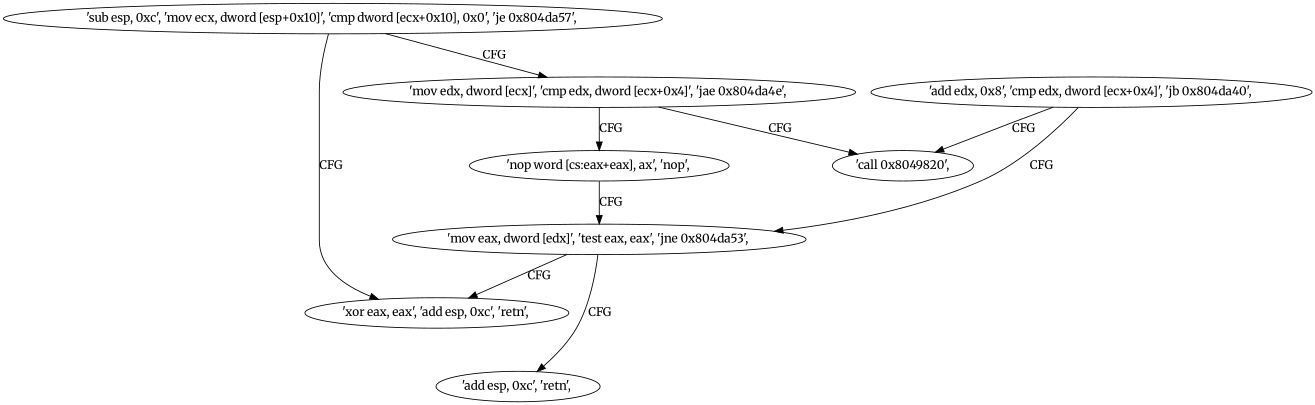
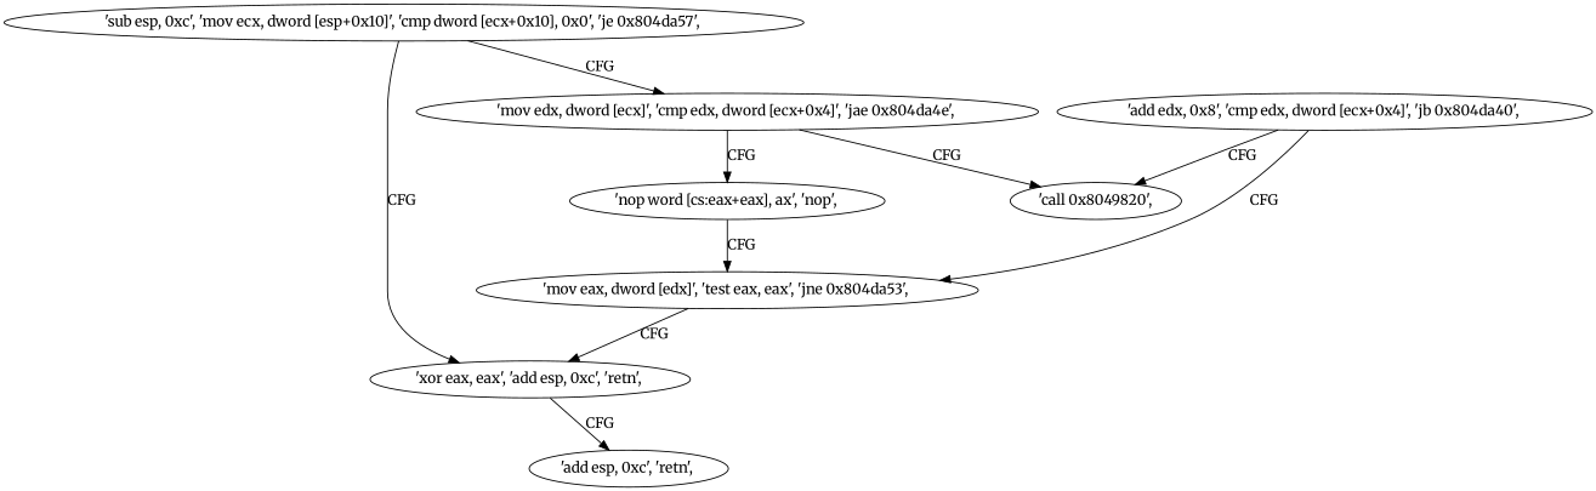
  digraph {
    fontname=Merriweather
    node [fontname=Merriweather]
    edge [fontname=Merriweather]
    n1 [label="'sub esp, 0xc', 'mov ecx, dword [esp+0x10]', 'cmp dword [ecx+0x10], 0x0', 'je 0x804da57', "]
    n2 [label="'xor eax, eax', 'add esp, 0xc', 'retn', "]
    n3 [label="'mov edx, dword [ecx]', 'cmp edx, dword [ecx+0x4]', 'jae 0x804da4e', "]
    n4 [label="'call 0x8049820',"]
    n5 [label="'nop word [cs:eax+eax], ax', 'nop', "]
    n6 [label="'mov eax, dword [edx]', 'test eax, eax', 'jne 0x804da53', "]
    n7 [label="'add esp, 0xc', 'retn', "]
    n8 [label="'add edx, 0x8', 'cmp edx, dword [ecx+0x4]', 'jb 0x804da40', "]
    n1 -> n2 [label=CFG]
    n1 -> n3 [label=CFG]
    n3 -> n4 [label=CFG]
    n3 -> n5 [label=CFG]
    n5 -> n6 [label=CFG]
    n6 -> n2 [label=CFG]
-   n6 -> n7 [label=CFG]
+   n2 -> n7 [label=CFG]
    n8 -> n4 [label=CFG]
    n8 -> n6 [label=CFG]
  }
